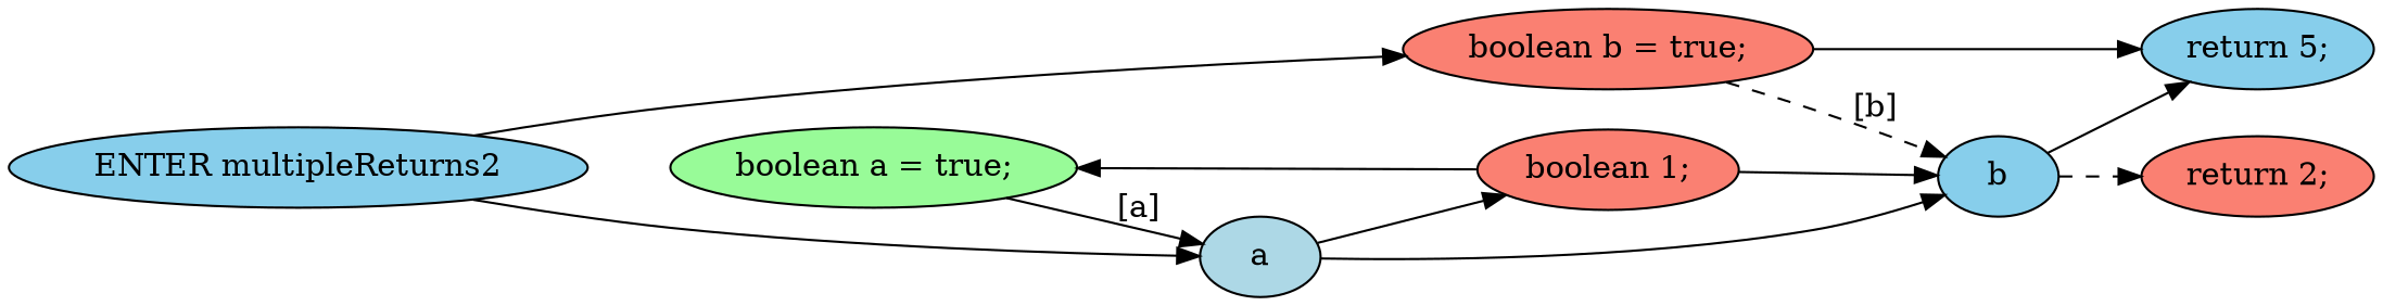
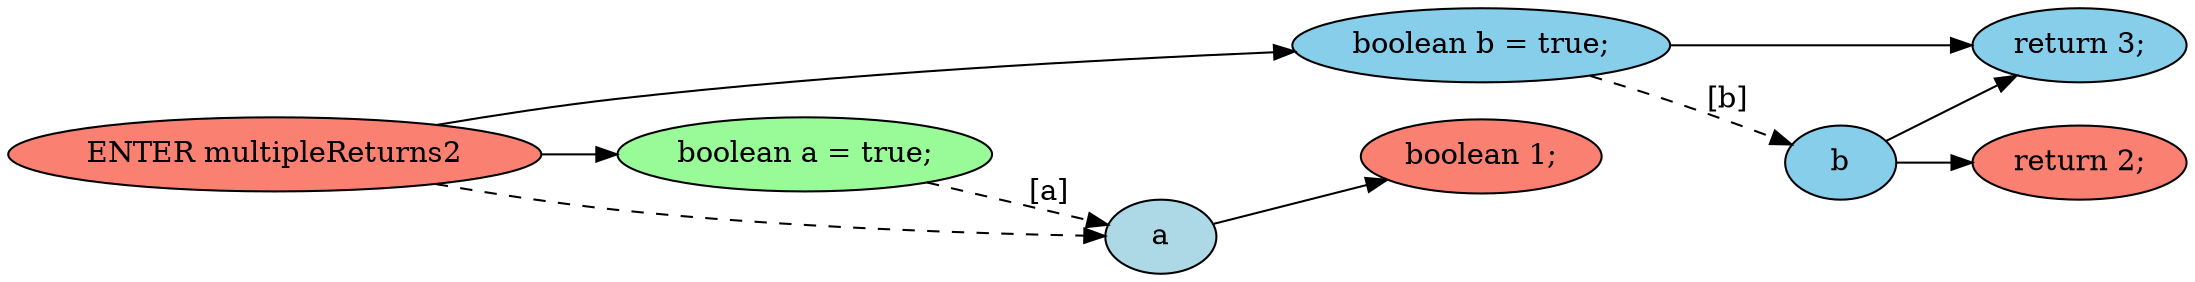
  digraph {
    fontname="DejaVu Serif"
    rankdir=LR
    node [fillcolor=skyblue fontname="DejaVu Serif" style=filled]
    edge [fontname="DejaVu Serif"]
-   n1 [label="ENTER multipleReturns2"]
+   n1 [fillcolor=salmon label="ENTER multipleReturns2"]
    n2 [fillcolor=palegreen label="boolean a = true;"]
-   n3 [fillcolor=salmon label="boolean b = true;"]
+   n3 [label="boolean b = true;"]
    n4 [fillcolor=lightblue label=a]
    n5 [label=b]
-   n6 [label="return 5;"]
+   n6 [label="return 3;"]
    n7 [fillcolor=salmon label="boolean 1;"]
    n8 [fillcolor=salmon label="return 2;"]
-   n7 -> n2
+   n1 -> n2
    n1 -> n3
-   n1 -> n4
-   n2 -> n4 [label="[a]" style=solid]
+   n1 -> n4 [style=dashed]
+   n2 -> n4 [label="[a]" style=dashed]
    n3 -> n5 [label="[b]" style=dashed]
    n3 -> n6
-   n4 -> n5
    n4 -> n7
    n5 -> n6
-   n5 -> n8 [style=dashed]
-   n7 -> n5
+   n5 -> n8
  }
